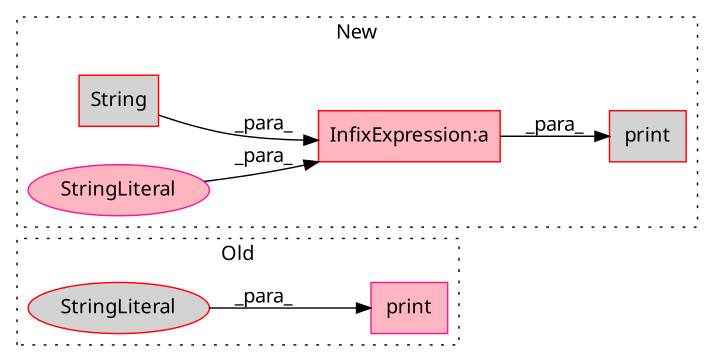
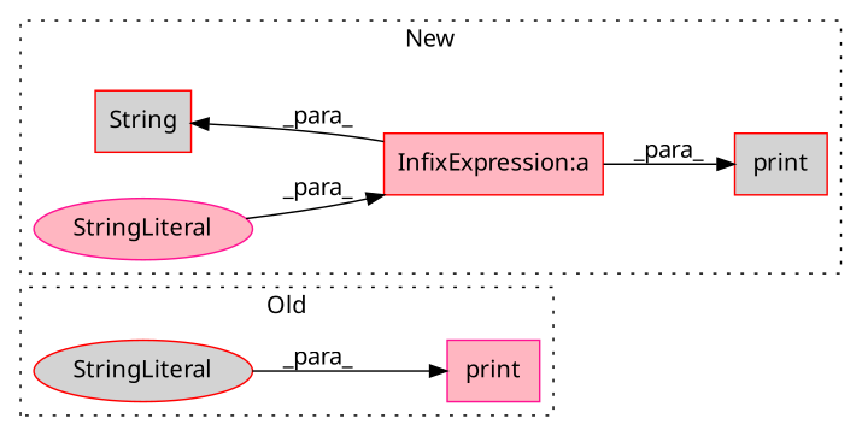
  digraph {
    rankdir=LR
    fontname="Noto Sans"
    node [a=32 l="6,1" shape=box style=filled fillcolor=lightpink color=red fontname="Noto Sans"]
    edge [fontname="Noto Sans"]
    n1 [label=print s="4229,4251" color=deeppink]
    n2 [a=45 l=16 label=StringLiteral s=4235 shape=ellipse fillcolor=lightgrey]
    n3 [l="7,1" label=String s="5057,5074" fillcolor=lightgrey]
    n4 [a=27 l=3 label="InfixExpression:a" s=5054]
    n5 [a=45 l=43 label=StringLiteral s=5011 shape=ellipse color=deeppink]
    n6 [label=print s="5005,5075" fillcolor=lightgrey]
    subgraph cluster_1 {
      label=Old
      style=dotted
      n1
      n2
    }
    subgraph cluster_2 {
      label=New
      style=dotted
      n3
      n4
      n5
      n6
    }
    n2 -> n1 [label=_para_]
-   n3 -> n4 [label=_para_]
+   n4 -> n3 [label=_para_]
    n4 -> n6 [label=_para_]
    n5 -> n4 [label=_para_]
  }
